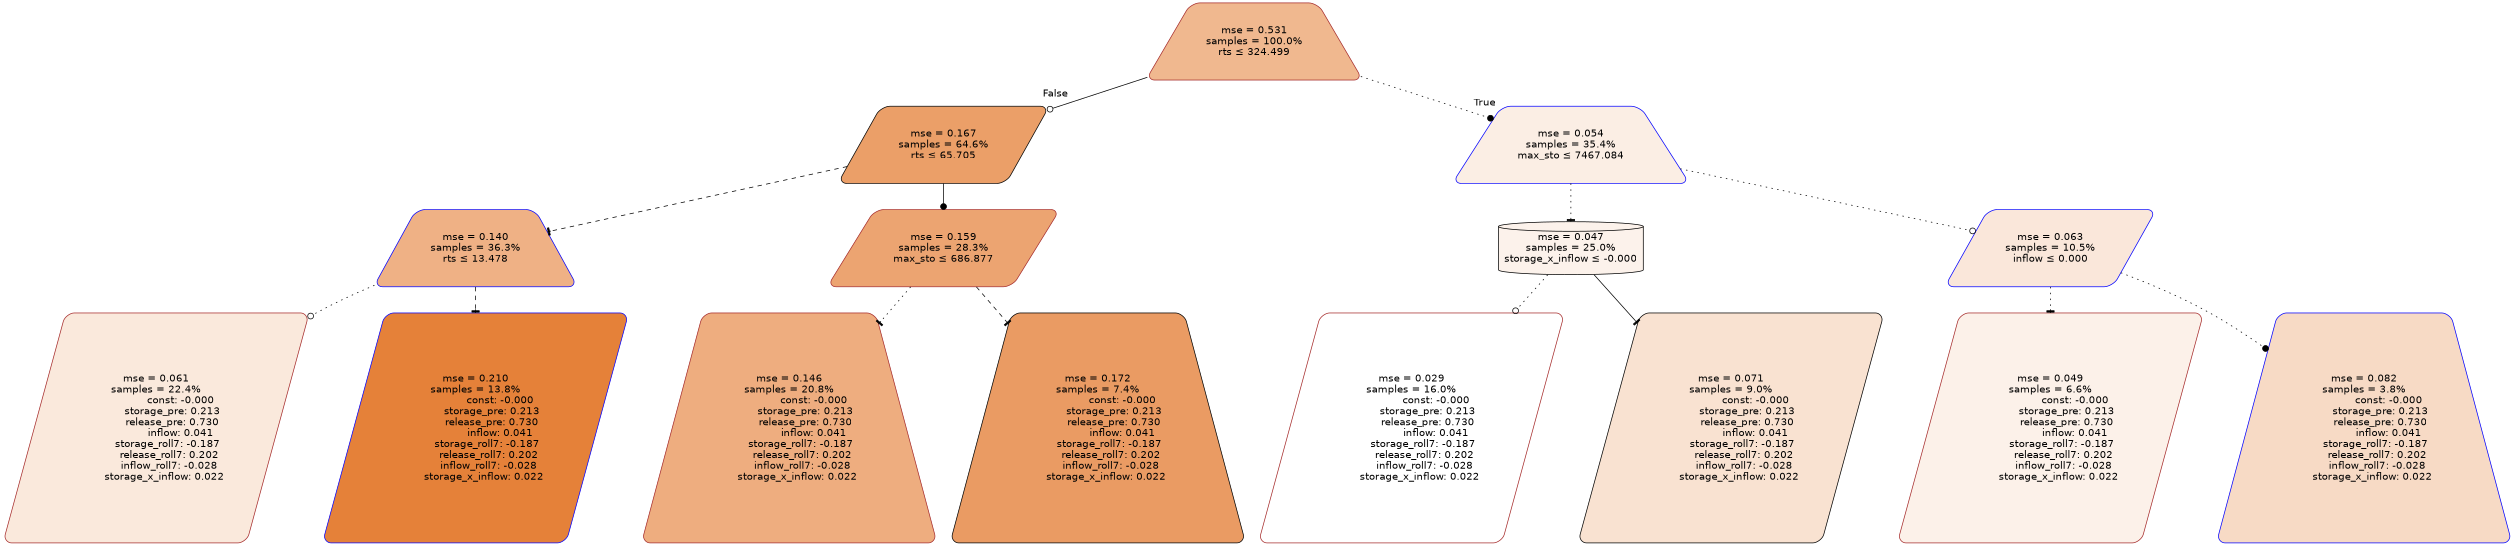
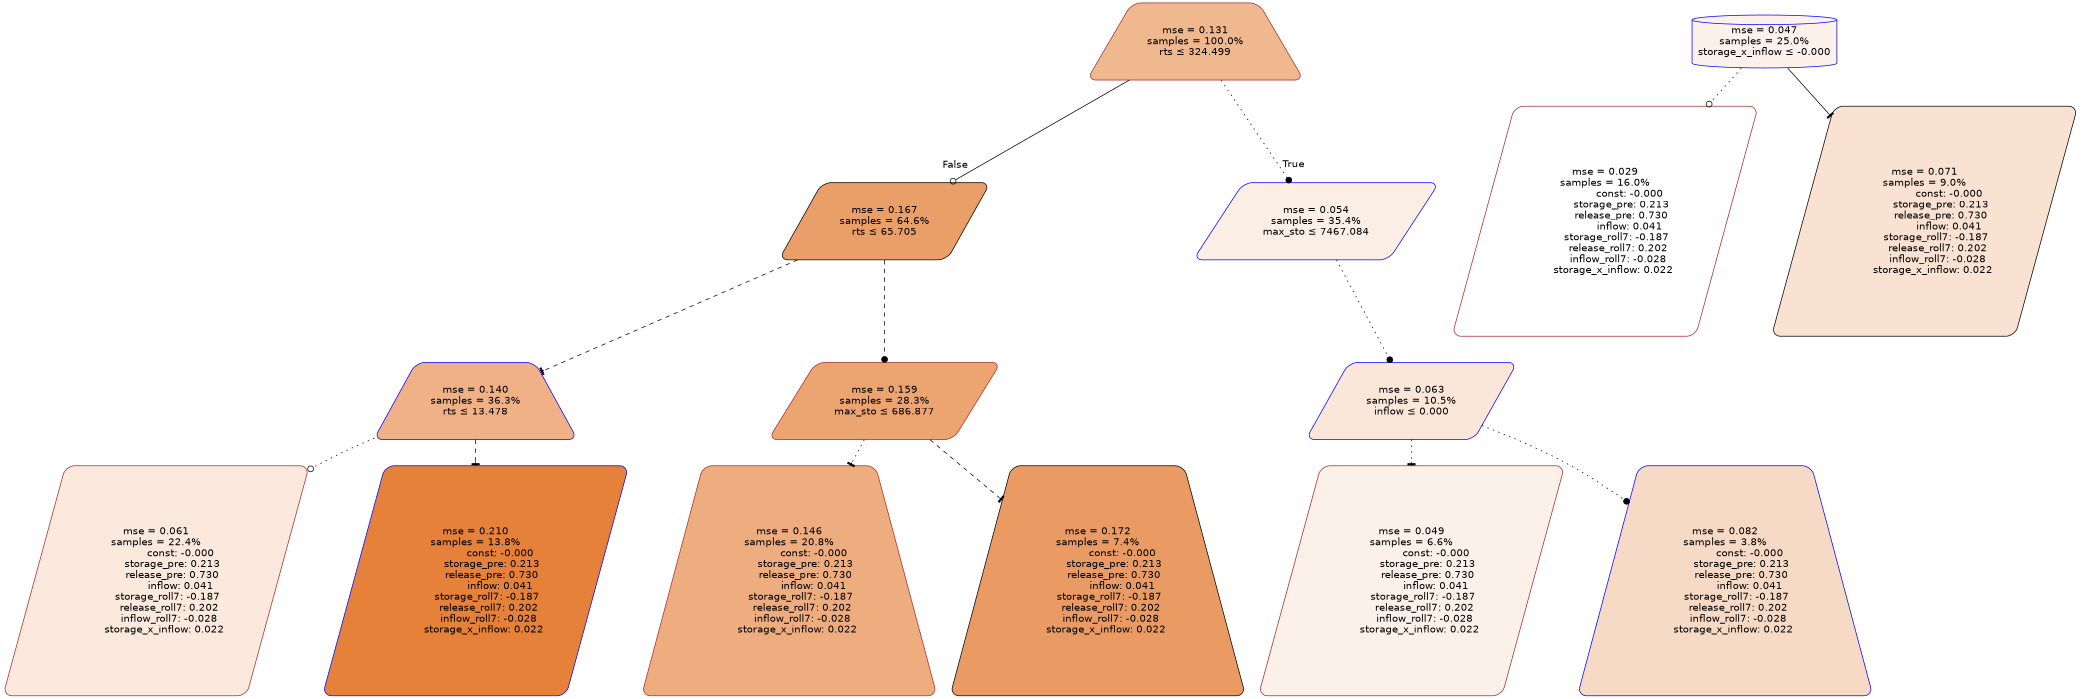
  digraph {
    node [color=brown fontname=helvetica shape=parallelogram style="filled, rounded"]
    edge [arrowhead=tee fontname=helvetica style=dotted]
-   n1 [fillcolor="#f0b88f" label="mse = 0.531\nsamples = 100.0%\nrts &le; 324.499" shape=trapezium]
+   n1 [fillcolor="#f0b88f" label="mse = 0.131\nsamples = 100.0%\nrts &le; 324.499" shape=trapezium]
    n2 [color=black fillcolor="#eb9f68" label="mse = 0.167\nsamples = 64.6%\nrts &le; 65.705"]
-   n3 [color=blue fillcolor="#fbeee4" label="mse = 0.054\nsamples = 35.4%\nmax_sto &le; 7467.084" shape=trapezium]
+   n3 [color=blue fillcolor="#fbeee4" label="mse = 0.054\nsamples = 35.4%\nmax_sto &le; 7467.084"]
    n4 [color=blue fillcolor="#efb185" label="mse = 0.140\nsamples = 36.3%\nrts &le; 13.478" shape=trapezium]
    n5 [fillcolor="#eca471" label="mse = 0.159\nsamples = 28.3%\nmax_sto &le; 686.877"]
-   n6 [color=black fillcolor="#fcf2eb" label="mse = 0.047\nsamples = 25.0%\nstorage_x_inflow &le; -0.000" shape=cylinder]
+   n6 [color=blue fillcolor="#fcf2eb" label="mse = 0.047\nsamples = 25.0%\nstorage_x_inflow &le; -0.000" shape=cylinder]
    n7 [color=blue fillcolor="#fae7da" label="mse = 0.063\nsamples = 10.5%\ninflow &le; 0.000"]
    n8 [fillcolor="#fae9dc" label="mse = 0.061\nsamples = 22.4%\n               const: -0.000\n          storage_pre: 0.213\n          release_pre: 0.730\n               inflow: 0.041\n       storage_roll7: -0.187\n        release_roll7: 0.202\n        inflow_roll7: -0.028\n     storage_x_inflow: 0.022"]
    n9 [color=blue fillcolor="#e58139" label="mse = 0.210\nsamples = 13.8%\n               const: -0.000\n          storage_pre: 0.213\n          release_pre: 0.730\n               inflow: 0.041\n       storage_roll7: -0.187\n        release_roll7: 0.202\n        inflow_roll7: -0.028\n     storage_x_inflow: 0.022"]
    n10 [fillcolor="#eead7f" label="mse = 0.146\nsamples = 20.8%\n               const: -0.000\n          storage_pre: 0.213\n          release_pre: 0.730\n               inflow: 0.041\n       storage_roll7: -0.187\n        release_roll7: 0.202\n        inflow_roll7: -0.028\n     storage_x_inflow: 0.022" shape=trapezium]
    n11 [color=black fillcolor="#ea9b63" label="mse = 0.172\nsamples = 7.4%\n               const: -0.000\n          storage_pre: 0.213\n          release_pre: 0.730\n               inflow: 0.041\n       storage_roll7: -0.187\n        release_roll7: 0.202\n        inflow_roll7: -0.028\n     storage_x_inflow: 0.022" shape=trapezium]
    n12 [fillcolor="#ffffff" label="mse = 0.029\nsamples = 16.0%\n               const: -0.000\n          storage_pre: 0.213\n          release_pre: 0.730\n               inflow: 0.041\n       storage_roll7: -0.187\n        release_roll7: 0.202\n        inflow_roll7: -0.028\n     storage_x_inflow: 0.022"]
    n13 [color=black fillcolor="#f9e2d1" label="mse = 0.071\nsamples = 9.0%\n               const: -0.000\n          storage_pre: 0.213\n          release_pre: 0.730\n               inflow: 0.041\n       storage_roll7: -0.187\n        release_roll7: 0.202\n        inflow_roll7: -0.028\n     storage_x_inflow: 0.022"]
    n14 [fillcolor="#fcf1e9" label="mse = 0.049\nsamples = 6.6%\n               const: -0.000\n          storage_pre: 0.213\n          release_pre: 0.730\n               inflow: 0.041\n       storage_roll7: -0.187\n        release_roll7: 0.202\n        inflow_roll7: -0.028\n     storage_x_inflow: 0.022"]
    n15 [color=blue fillcolor="#f7dac5" label="mse = 0.082\nsamples = 3.8%\n               const: -0.000\n          storage_pre: 0.213\n          release_pre: 0.730\n               inflow: 0.041\n       storage_roll7: -0.187\n        release_roll7: 0.202\n        inflow_roll7: -0.028\n     storage_x_inflow: 0.022" shape=trapezium]
    n1 -> n2 [arrowhead=odot headlabel=False labelangle=45 labeldistance=2.5 style=solid]
    n1 -> n3 [arrowhead=dot headlabel=True labelangle=-45 labeldistance=2.5]
    n2 -> n4 [style=dashed]
-   n2 -> n5 [arrowhead=dot style=solid]
-   n3 -> n6
-   n3 -> n7 [arrowhead=odot]
+   n2 -> n5 [arrowhead=dot style=dashed]
+   n3 -> n7 [arrowhead=dot]
    n4 -> n8 [arrowhead=odot]
    n4 -> n9 [style=dashed]
    n5 -> n10
    n5 -> n11 [style=dashed]
    n6 -> n12 [arrowhead=odot]
    n6 -> n13 [style=solid]
    n7 -> n14
    n7 -> n15 [arrowhead=dot]
  }
